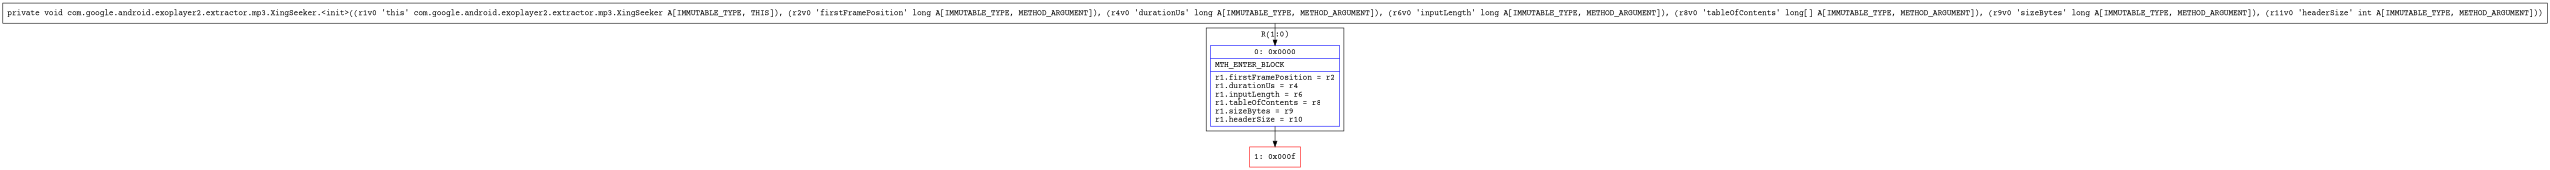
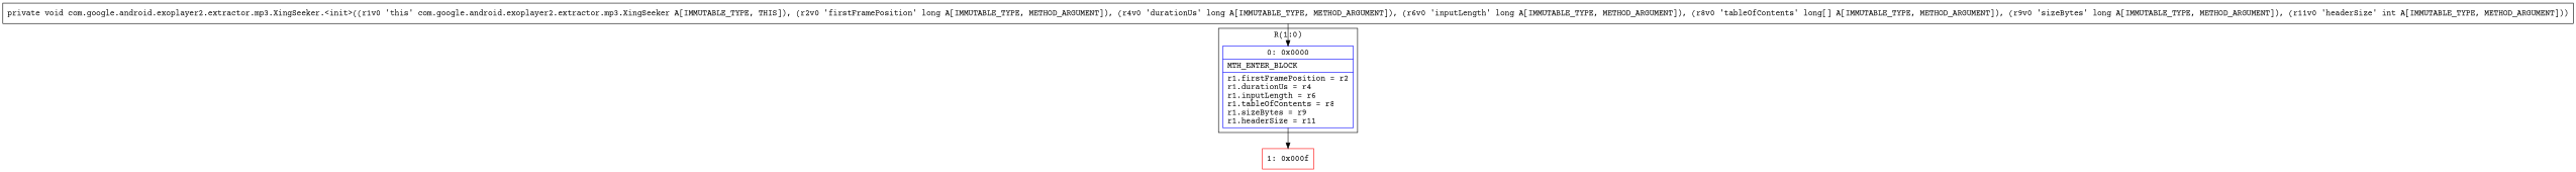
  digraph {
    fontname="Courier Prime"
    node [shape=record fontname="Courier Prime"]
    edge [fontname="Courier Prime"]
-   n1 [color=blue label="{0\:\ 0x0000|MTH_ENTER_BLOCK\l|r1.firstFramePosition = r2\lr1.durationUs = r4\lr1.inputLength = r6\lr1.tableOfContents = r8\lr1.sizeBytes = r9\lr1.headerSize = r10\l}"]
+   n1 [color=blue label="{0\:\ 0x0000|MTH_ENTER_BLOCK\l|r1.firstFramePosition = r2\lr1.durationUs = r4\lr1.inputLength = r6\lr1.tableOfContents = r8\lr1.sizeBytes = r9\lr1.headerSize = r11\l}"]
    n2 [color=red label="{1\:\ 0x000f}"]
    n3 [label="{private void com.google.android.exoplayer2.extractor.mp3.XingSeeker.\<init\>((r1v0 'this' com.google.android.exoplayer2.extractor.mp3.XingSeeker A[IMMUTABLE_TYPE, THIS]), (r2v0 'firstFramePosition' long A[IMMUTABLE_TYPE, METHOD_ARGUMENT]), (r4v0 'durationUs' long A[IMMUTABLE_TYPE, METHOD_ARGUMENT]), (r6v0 'inputLength' long A[IMMUTABLE_TYPE, METHOD_ARGUMENT]), (r8v0 'tableOfContents' long[] A[IMMUTABLE_TYPE, METHOD_ARGUMENT]), (r9v0 'sizeBytes' long A[IMMUTABLE_TYPE, METHOD_ARGUMENT]), (r11v0 'headerSize' int A[IMMUTABLE_TYPE, METHOD_ARGUMENT])) }"]
    subgraph cluster_1 {
      label="R(1:0)"
      n1
    }
    n1 -> n2
    n3 -> n1
  }
